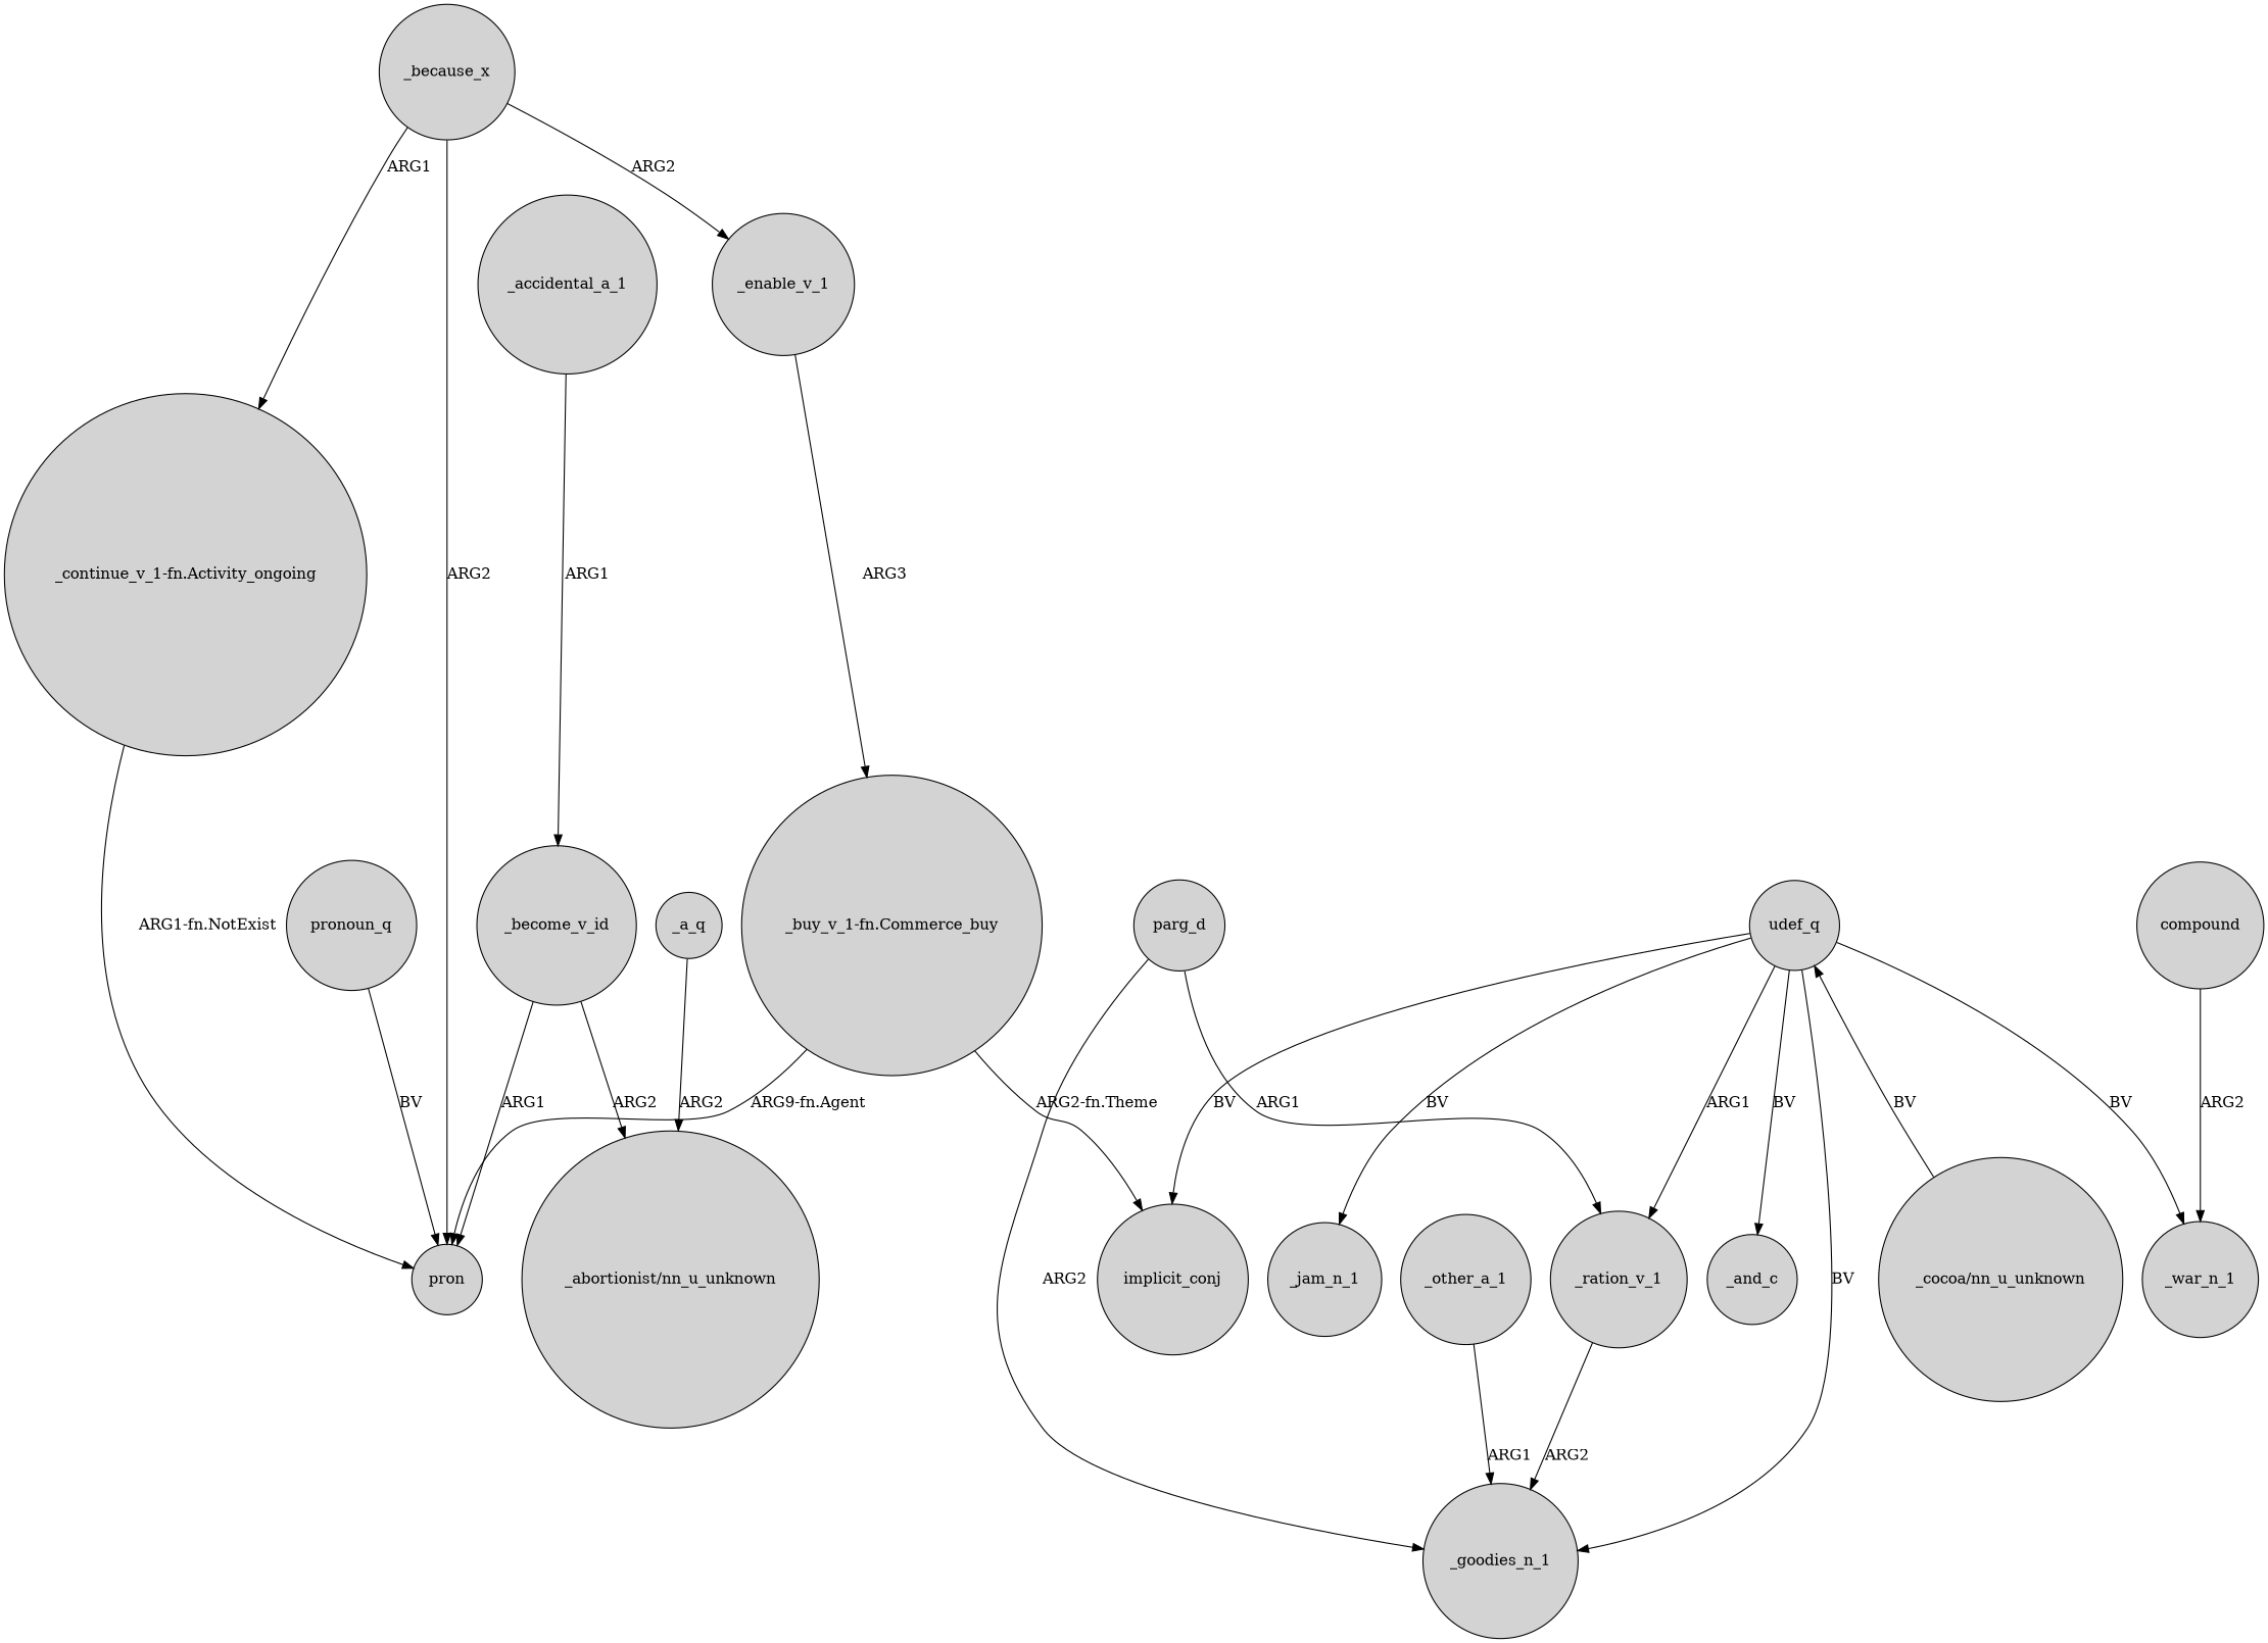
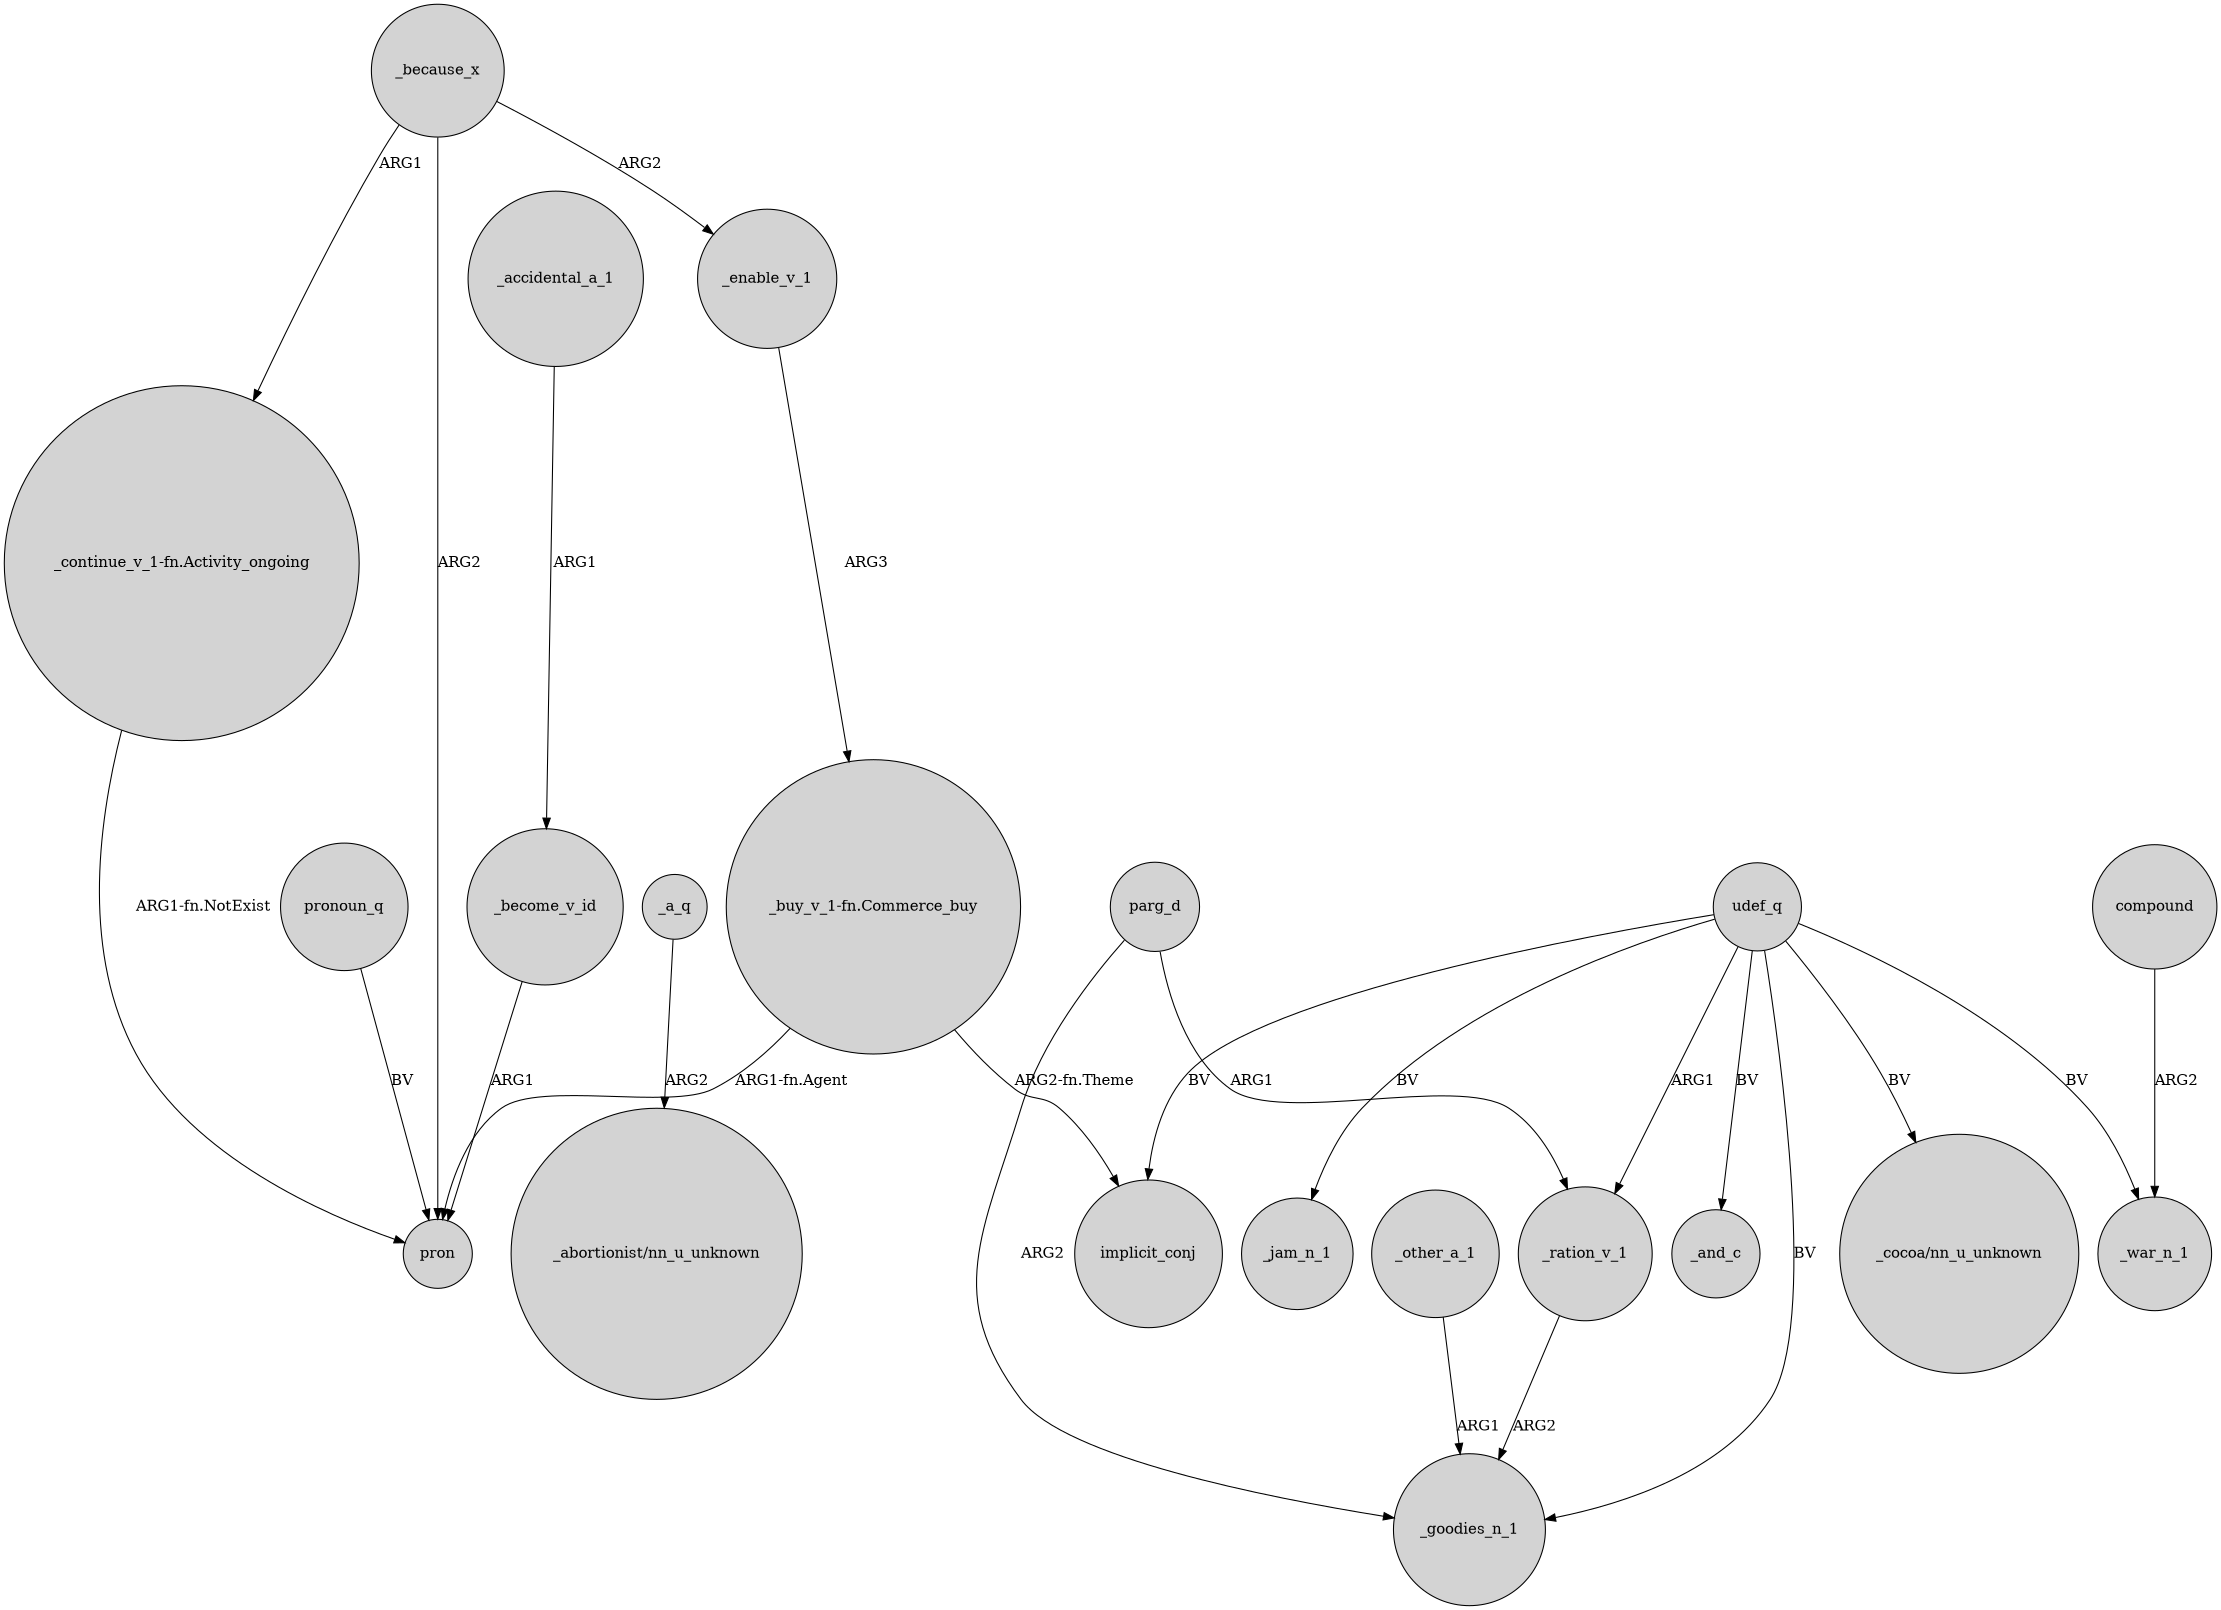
  digraph {
    node [shape=circle style=filled]
    _because_x
    "_continue_v_1-fn.Activity_ongoing"
    _enable_v_1
    pron
    "_buy_v_1-fn.Commerce_buy"
    udef_q
    _goodies_n_1
    "_cocoa/nn_u_unknown"
    implicit_conj
    _jam_n_1
    _war_n_1
    _and_c
    _ration_v_1
    parg_d
    _become_v_id
    "_abortionist/nn_u_unknown"
    _a_q
    compound
    _accidental_a_1
    pronoun_q
    _other_a_1
    _because_x -> "_continue_v_1-fn.Activity_ongoing" [label=ARG1]
    _because_x -> _enable_v_1 [label=ARG2]
    _because_x -> pron [label=ARG2]
    "_continue_v_1-fn.Activity_ongoing" -> pron [label="ARG1-fn.NotExist"]
    _enable_v_1 -> "_buy_v_1-fn.Commerce_buy" [label=ARG3]
-   "_buy_v_1-fn.Commerce_buy" -> pron [label="ARG9-fn.Agent"]
+   "_buy_v_1-fn.Commerce_buy" -> pron [label="ARG1-fn.Agent"]
    "_buy_v_1-fn.Commerce_buy" -> implicit_conj [label="ARG2-fn.Theme"]
    udef_q -> _goodies_n_1 [label=BV]
-   "_cocoa/nn_u_unknown" -> udef_q [label=BV]
+   udef_q -> "_cocoa/nn_u_unknown" [label=BV]
    udef_q -> implicit_conj [label=BV]
    udef_q -> _jam_n_1 [label=BV]
    udef_q -> _war_n_1 [label=BV]
    udef_q -> _and_c [label=BV]
    udef_q -> _ration_v_1 [label=ARG1]
    _ration_v_1 -> _goodies_n_1 [label=ARG2]
    parg_d -> _goodies_n_1 [label=ARG2]
    parg_d -> _ration_v_1 [label=ARG1]
    _become_v_id -> pron [label=ARG1]
-   _become_v_id -> "_abortionist/nn_u_unknown" [label=ARG2]
    _a_q -> "_abortionist/nn_u_unknown" [label=ARG2]
    compound -> _war_n_1 [label=ARG2]
    _accidental_a_1 -> _become_v_id [label=ARG1]
    pronoun_q -> pron [label=BV]
    _other_a_1 -> _goodies_n_1 [label=ARG1]
  }
